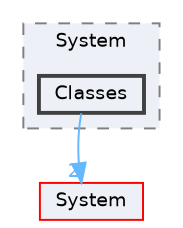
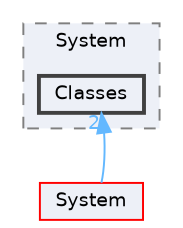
  digraph {
    compound=true
    node [fillcolor="#edf0f7" fontname=Helvetica fontsize=10 shape=box]
    n1 [color=grey25 height=0.2 label=Classes style="filled,bold" width=0.4]
    n2 [color=red height=0.2 label=System style=filled width=0.4]
    subgraph cluster_1 {
      bgcolor="#edf0f7"
      fontname=Helvetica
      fontsize=10
      label=System
      pencolor=grey50
      style="filled,dashed"
      n1
    }
-   n1 -> n2 [color=steelblue1 fontcolor=steelblue1 fontname=Helvetica fontsize=10 headlabel=2 labeldistance=1.5 labelfontname=Helvetica labelfontsize=10]
+   n2 -> n1 [color=steelblue1 fontcolor=steelblue1 fontname=Helvetica fontsize=10 headlabel=2 labeldistance=1.5 labelfontname=Helvetica labelfontsize=10]
  }
